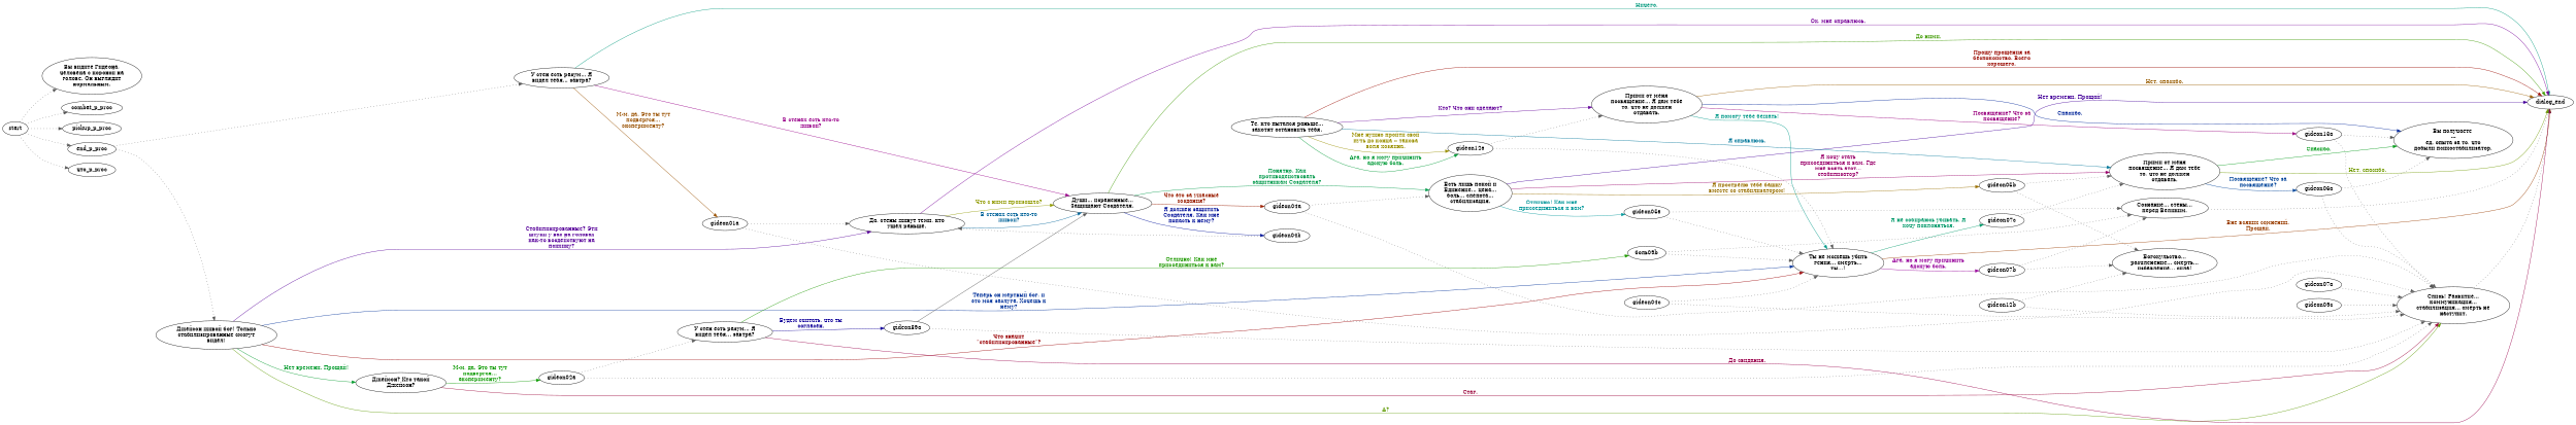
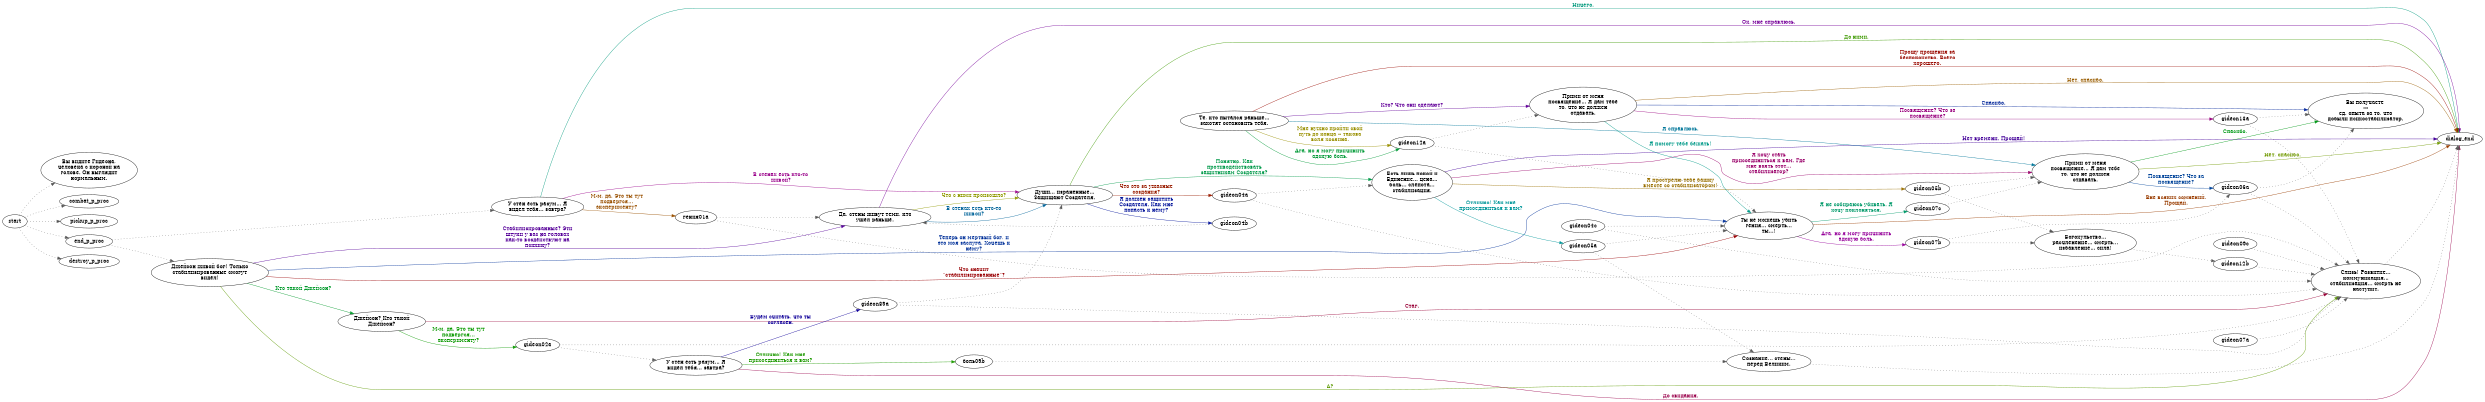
  digraph {
    rankdir=LR
    node [color="#000000" fillcolor="#FFFFFF" style=filled]
    edge [color="#555555"]
    n1 [label="Вы видите Гидеона,\nчеловека с короной на\nголове. Он выглядит\nнормальным."]
    start
    combat_p_proc
    pickup_p_proc
    n5 [label=end_p_proc]
-   destroy_p_proc [label="что_p_proc"]
+   destroy_p_proc
    n7 [label="Джейсон живой бог! Только\nстабилизированные cмогут\nвидел!"]
    n8 [label="У стен есть разум... Я\nвидел тебя... завтра?"]
    n9 [label="Да, стены живут теми, кто\nушел раньше."]
    n10 [label="Джейсон? Кто такой\nДжейсон?"]
    n11 [label="Ты не можешь убить\nгения... смерть...\nты...!"]
    n12 [label="Слизь! Развитие...\nкоммуникация...\nстабилизация... смерть не\nнаступит."]
    n13 [label="Души... израненные...\nЗащищают Создателя."]
    dialog_end
-   gideon01a
+   gideon01a [label="гения01a"]
    gideon02a
    gideon07b
    gideon07c
    n19 [label="Есть лишь покой и\nЕдинение... цена...\nболь... слепота...\nстабилизация."]
    gideon04a
    gideon04b
    n22 [label="У стен есть разум... Я\nвидел тебя... завтра?"]
    n23 [label="Сознание... стены...\nперед Великим."]
    n24 [label="Богохульство...\nрасчленение... смерть...\nизбавление... сила!"]
    n25 [label="Прими от меня\nпосвящение... Я дам тебе\nто, что не должен\nотдавать."]
    gideon05a
    gideon05b
    n28 [label=gideon89a]
    n29 [label="боль09b"]
    n30 [label="Вы получаете \n---\nед. опыта за то, что\nдобыли психостабилизатор."]
    gideon06a
    gideon04c
    gideon07a
    gideon09c
    n35 [label="Те, кто пытался раньше...\nзахотят остановить тебя."]
    gideon12a
    n37 [label="Прими от меня\nпосвящение... Я дам тебе\nто, что не должен\nотдавать."]
    gideon13a
    gideon12b
    start -> n1 [style=dotted]
    start -> combat_p_proc [style=dotted]
    start -> pickup_p_proc [style=dotted]
    start -> n5 [style=dotted]
    start -> destroy_p_proc [style=dotted]
    n5 -> n7 [style=dotted]
    n5 -> n8 [style=dotted]
    n7 -> n9 [color="#560099" fontcolor="#560099" label="Стабилизированные? Эти\nштуки у вас на головах\nкак-то воздействуют на\nпсихику?"]
-   n7 -> n10 [color="#00992A" fontcolor="#00992A" label="Нет времени. Прощай!"]
+   n7 -> n10 [color="#00992A" fontcolor="#00992A" label="Кто такой Джейсон?"]
    n7 -> n11 [color="#990003" fontcolor="#990003" label="Что значит\n\"стабилизированные\"?"]
    n7 -> n11 [color="#003099" fontcolor="#003099" label="Теперь он мертвый бог, и\nэто моя заслуга. Хочешь к\nнему?"]
    n7 -> n12 [color="#5C9900" fontcolor="#5C9900" label="А?"]
    n8 -> n13 [color="#990089" fontcolor="#990089" label="В стенах есть кто-то\nживой?"]
    n8 -> dialog_end [color="#00997C" fontcolor="#00997C" label="Ничего."]
    n8 -> gideon01a [color="#995000" fontcolor="#995000" label="М-м, да. Это ты тут\nподвергся...\nэксперименту?"]
    n9 -> n13 [color="#006399" fontcolor="#006399" label="В стенах есть кто-то\nживой?"]
    n9 -> n13 [color="#909900" fontcolor="#909900" label="Что с ними произошло?"]
    n9 -> dialog_end [color="#760099" fontcolor="#760099" label="Ох, мне справлюсь."]
    n10 -> n12 [color="#990036" fontcolor="#990036" label="Стаг."]
    n10 -> gideon02a [color="#0A9900" fontcolor="#0A9900" label="М-м, да. Это ты тут\nподвергся...\nэксперименту?"]
    n11 -> dialog_end [color="#993C00" fontcolor="#993C00" label="Вне всяких сомнений.\nПрощай."]
    n11 -> gideon07b [color="#950099" fontcolor="#950099" label="Ага, но я могу причинить\nадскую боль."]
    n11 -> gideon07c [color="#009969" fontcolor="#009969" label="Я не собираюсь убивать. Я\nхочу поклоняться."]
    n12 -> dialog_end [style=dotted]
    n13 -> dialog_end [color="#3D9900" fontcolor="#3D9900" label="До ними."]
    n13 -> n19 [color="#009949" fontcolor="#009949" label="Понятно. Как\nпротиводействовать\nзащитникам Создателя?"]
    n13 -> gideon04a [color="#991C00" fontcolor="#991C00" label="Что это за ужасные\nсоздания?"]
    n13 -> gideon04b [color="#001099" fontcolor="#001099" label="Я должен защитить\nСоздателя. Как мне\nпопасть к нему?"]
    gideon01a -> n9 [style=dotted]
    gideon01a -> n12 [style=dotted]
    gideon02a -> n12 [style=dotted]
    gideon02a -> n22 [style=dotted]
-   gideon07b -> n23 [style=dotted]
+   gideon07b -> gideon06a [style=dotted]
    gideon07b -> n24 [style=dotted]
    gideon07c -> n25 [style=dotted]
    n19 -> dialog_end [color="#430099" fontcolor="#430099" label="Нет времени. Прощай!"]
    n19 -> n25 [color="#990069" fontcolor="#990069" label="Я хочу стать\nприсоединиться к вам. Где\nмне взять этот...\nстабилизатор?"]
    n19 -> gideon05a [color="#009699" fontcolor="#009699" label="Отлично! Как мне\nприсоединиться к вам?"]
    n19 -> gideon05b [color="#996F00" fontcolor="#996F00" label="Я прострелю тебе башку\nвместе со стабилизатором!"]
    gideon04a -> n12 [style=dotted]
    gideon04a -> n19 [style=dotted]
    gideon04b -> n9 [style=dotted]
    n22 -> dialog_end [color="#99004A" fontcolor="#99004A" label="До свидания."]
    n22 -> n28 [color="#0F0099" fontcolor="#0F0099" label="Будем считать, что ты\nсогласен."]
    n22 -> n29 [color="#1D9900" fontcolor="#1D9900" label="Отлично! Как мне\nприсоединиться к вам?"]
    n23 -> dialog_end [style=dotted]
    n25 -> dialog_end [color="#709900" fontcolor="#709900" label="Нет, спасибо."]
    n25 -> n30 [color="#009916" fontcolor="#009916" label="Спасибо."]
    n25 -> gideon06a [color="#004399" fontcolor="#004399" label="Посвящение? Что за\nпосвящение?"]
    gideon05a -> n11 [style=dotted]
    gideon05a -> n23 [style=dotted]
    gideon05b -> n24 [style=dotted]
    gideon05b -> n25 [style=dotted]
    n28 -> n12 [style=dotted]
-   n28 -> n13 [style=solid]
-   n29 -> n11 [style=dotted]
+   n28 -> n13 [style=dotted]
    n29 -> n23 [style=dotted]
    gideon06a -> n12 [style=dotted]
    gideon06a -> n30 [style=dotted]
    gideon04c -> n11 [style=dotted]
    gideon04c -> n12 [style=dotted]
    gideon07a -> n12 [style=dotted]
    gideon09c -> n12 [style=dotted]
    n35 -> dialog_end [color="#990900" fontcolor="#990900" label="Прошу прощения за\nбеспокойство. Всего\nхорошего."]
    n35 -> n25 [color="#007699" fontcolor="#007699" label="Я справлюсь."]
    n35 -> gideon12a [color="#998F00" fontcolor="#998F00" label="Мне нужно пройти свой\nпуть до конца -- такова\nволя хозяина."]
    n35 -> gideon12a [color="#009936" fontcolor="#009936" label="Ага, но я могу причинить\nадскую боль."]
    n35 -> n37 [color="#620099" fontcolor="#620099" label="Кто? Что они сделают?"]
    gideon12a -> n11 [style=dotted]
    gideon12a -> n37 [style=dotted]
    n37 -> n11 [color="#009988" fontcolor="#009988" label="Я помогу тебе бежать!"]
    n37 -> dialog_end [color="#995C00" fontcolor="#995C00" label="Нет, спасибо."]
    n37 -> n30 [color="#002499" fontcolor="#002499" label="Спасибо."]
    n37 -> gideon13a [color="#99007D" fontcolor="#99007D" label="Посвящение? Что за\nпосвящение?"]
    gideon13a -> n12 [style=dotted]
    gideon13a -> n30 [style=dotted]
    gideon12b -> n12 [style=dotted]
-   gideon12b -> n24 [style=dotted]
+   n24 -> gideon12b [style=dotted]
  }
